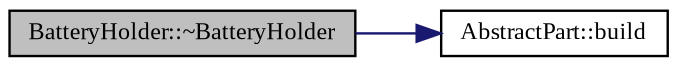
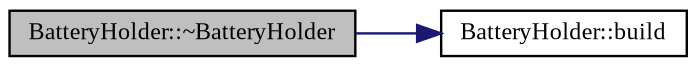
  digraph {
    rankdir=LR
    fontname="Liberation Serif"
    node [color=black fontname="Liberation Serif" fontsize=10 shape=record style=filled]
    n1 [fillcolor=grey75 fontcolor=black height=0.2 label="BatteryHolder::~BatteryHolder" width=0.4]
-   n2 [fillcolor=white height=0.2 label="AbstractPart::build" width=0.4]
+   n2 [fillcolor=white height=0.2 label="BatteryHolder::build" width=0.4]
    n1 -> n2 [color=midnightblue fontname="Liberation Serif" fontsize=10 labelfontname=Helvetica labelfontsize=10 style=solid]
  }
